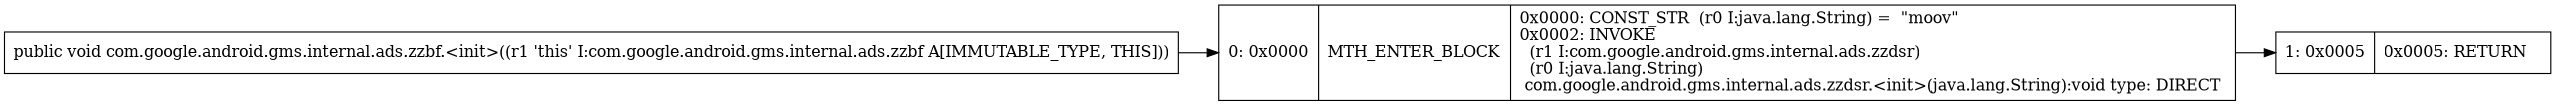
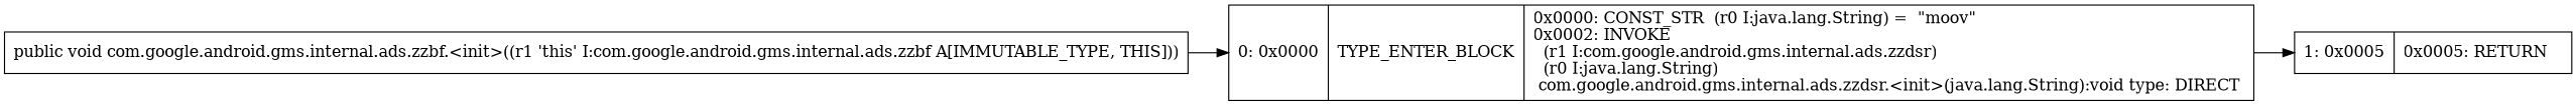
  digraph {
    rankdir=LR
    node [shape=record]
-   n1 [label="{0\:\ 0x0000|MTH_ENTER_BLOCK\l|0x0000: CONST_STR  (r0 I:java.lang.String) =  \"moov\" \l0x0002: INVOKE  \l  (r1 I:com.google.android.gms.internal.ads.zzdsr)\l  (r0 I:java.lang.String)\l com.google.android.gms.internal.ads.zzdsr.\<init\>(java.lang.String):void type: DIRECT \l}"]
+   n1 [label="{0\:\ 0x0000|TYPE_ENTER_BLOCK\l|0x0000: CONST_STR  (r0 I:java.lang.String) =  \"moov\" \l0x0002: INVOKE  \l  (r1 I:com.google.android.gms.internal.ads.zzdsr)\l  (r0 I:java.lang.String)\l com.google.android.gms.internal.ads.zzdsr.\<init\>(java.lang.String):void type: DIRECT \l}"]
    n2 [label="{1\:\ 0x0005|0x0005: RETURN   \l}"]
    n3 [label="{public void com.google.android.gms.internal.ads.zzbf.\<init\>((r1 'this' I:com.google.android.gms.internal.ads.zzbf A[IMMUTABLE_TYPE, THIS])) }"]
    n1 -> n2
    n3 -> n1
  }
